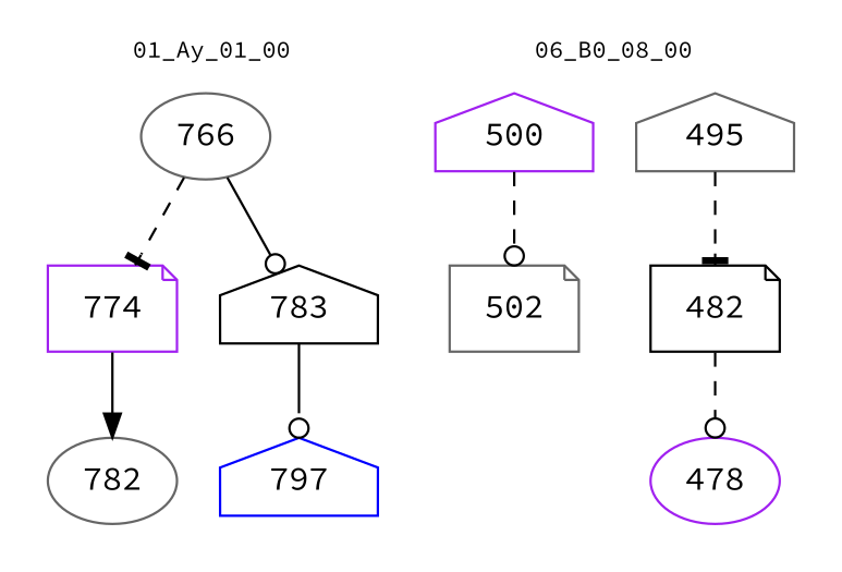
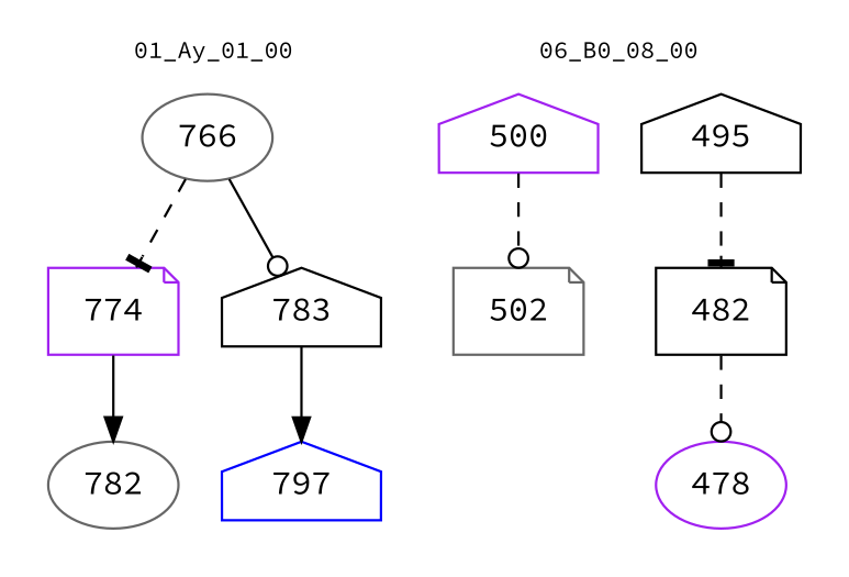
  digraph {
    fontname="Source Code Pro"
    node [color=gray40 fontname="Source Code Pro" shape=house]
    edge [arrowhead=odot color=black fontname="Source Code Pro" style=dashed]
    n1 [label=766 shape=ellipse]
    n2 [color=purple label=774 shape=note]
    n3 [color=black label=783]
    n4 [label=782 shape=ellipse]
    n5 [color=blue label=797]
-   n6 [label=495]
+   n6 [color=black label=495]
    n7 [color=black label=482 shape=note]
    n8 [color=purple label=500]
    n9 [color=purple label=478 shape=ellipse]
    n10 [label=502 shape=note]
    subgraph cluster_1 {
      color=white
      fontsize=10
      label="01_Ay_01_00"
      n1
      n2
      n3
      n4
      n5
    }
    subgraph cluster_2 {
      color=white
      fontsize=10
      label="06_B0_08_00"
      n6
      n7
      n8
      n9
      n10
    }
    n1 -> n2 [arrowhead=tee]
    n1 -> n3 [style=solid]
    n2 -> n4 [arrowhead=normal style=solid]
-   n3 -> n5 [style=solid]
+   n3 -> n5 [arrowhead=normal style=solid]
    n6 -> n7 [arrowhead=tee]
    n7 -> n9
    n8 -> n10
  }
